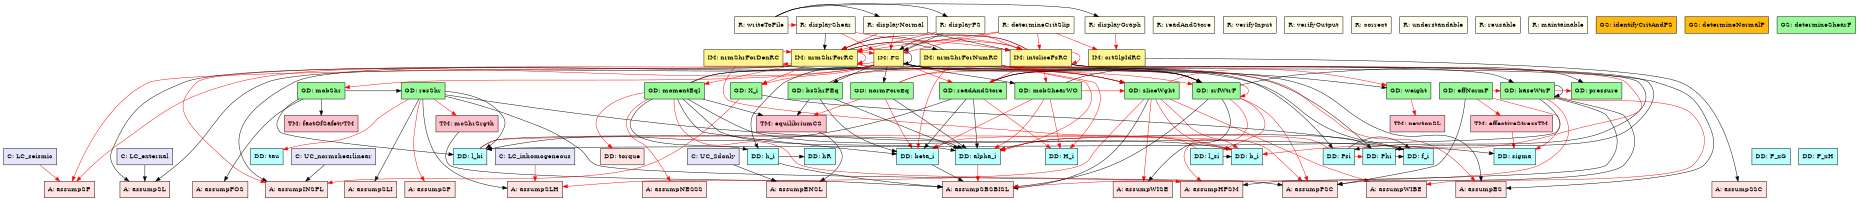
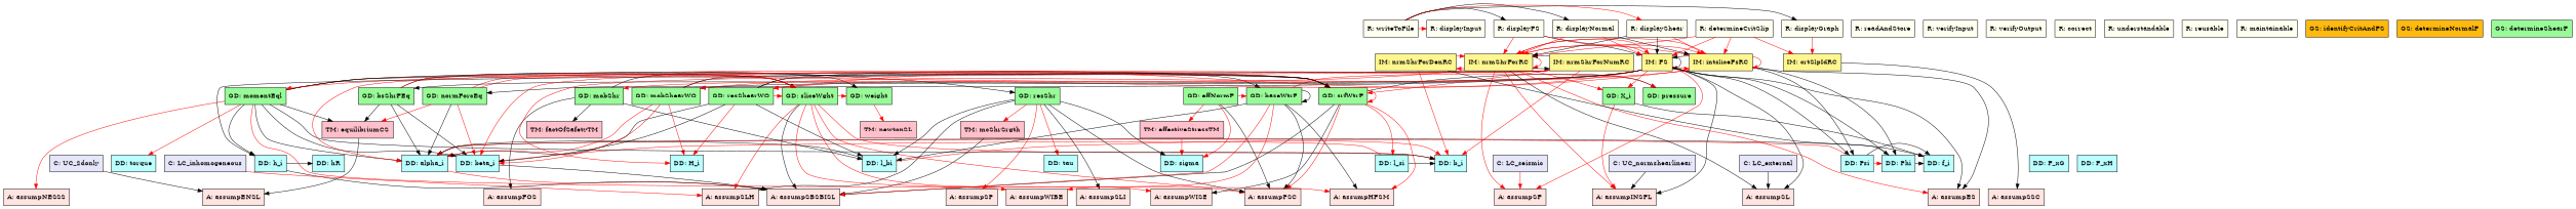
  digraph {
    node [color=black fillcolor=mistyrose shape=box style=filled]
    edge [color=red]
    n1 [label="A: assumpSBSBISL"]
    n2 [label="A: assumpENSL"]
    n3 [label="A: assumpSLH"]
    n4 [label="A: assumpSP"]
    n5 [label="A: assumpSLI"]
    n6 [label="A: assumpPSC"]
    n7 [label="A: assumpFOS"]
    n8 [label="A: assumpINSFL"]
    n9 [label="A: assumpNESSS"]
    n10 [label="A: assumpHFSM"]
    n11 [label="A: assumpWIBE"]
    n12 [label="A: assumpWISE"]
    n13 [label="A: assumpES"]
    n14 [label="A: assumpSF"]
    n15 [label="A: assumpSL"]
    n16 [label="A: assumpSSC"]
    n17 [fillcolor=paleturquoise1 label="DD: alpha_i"]
    n18 [fillcolor=paleturquoise1 label="DD: beta_i"]
    n19 [fillcolor=paleturquoise1 label="DD: l_bi"]
    n20 [fillcolor=paleturquoise1 label="DD: b_i"]
    n21 [fillcolor=paleturquoise1 label="DD: l_si"]
    n22 [fillcolor=paleturquoise1 label="DD: h_i"]
    n23 [fillcolor=paleturquoise1 label="DD: hR"]
    n24 [fillcolor=paleturquoise1 label="DD: Phi"]
    n25 [fillcolor=paleturquoise1 label="DD: f_i"]
    n26 [fillcolor=paleturquoise1 label="DD: Psi"]
    n27 [fillcolor=paleturquoise1 label="DD: sigma"]
    n28 [fillcolor=paleturquoise1 label="DD: tau"]
    n29 [fillcolor=paleturquoise1 label="DD: H_i"]
-   n30 [label="DD: torque"]
+   n30 [fillcolor=paleturquoise1 label="DD: torque"]
    n31 [fillcolor=paleturquoise1 label="DD: F_xG"]
    n32 [fillcolor=paleturquoise1 label="DD: F_xH"]
    n33 [fillcolor=pink label="TM: equilibriumCS"]
    n34 [fillcolor=pink label="TM: mcShrSrgth"]
    n35 [fillcolor=pink label="TM: effectiveStressTM"]
    n36 [fillcolor=pink label="TM: factOfSafetyTM"]
    n37 [fillcolor=pink label="TM: newtonSL"]
    n38 [fillcolor=palegreen label="GD: normForcEq"]
    n39 [fillcolor=palegreen label="GD: sliceWght"]
    n40 [fillcolor=palegreen label="GD: srfWtrF"]
    n41 [fillcolor=palegreen label="GD: bsShrFEq"]
    n42 [fillcolor=palegreen label="GD: resShr"]
    n43 [fillcolor=palegreen label="GD: mobShr"]
    n44 [fillcolor=palegreen label="GD: effNormF"]
    n45 [fillcolor=palegreen label="GD: baseWtrF"]
-   n46 [fillcolor=palegreen label="GD: readAndStore"]
+   n46 [fillcolor=palegreen label="GD: resShearWO"]
    n47 [fillcolor=palegreen label="GD: mobShearWO"]
    n48 [fillcolor=palegreen label="GD: X_i"]
    n49 [fillcolor=palegreen label="GD: momentEql"]
    n50 [fillcolor=palegreen label="GD: weight"]
    n51 [fillcolor=palegreen label="GD: pressure"]
    n52 [fillcolor=khaki1 label="IM: FS"]
    n53 [fillcolor=khaki1 label="IM: nrmShrForRC"]
    n54 [fillcolor=khaki1 label="IM: intsliceFsRC"]
    n55 [fillcolor=khaki1 label="IM: nrmShrForNumRC"]
    n56 [fillcolor=khaki1 label="IM: nrmShrForDenRC"]
    n57 [fillcolor=khaki1 label="IM: crtSlpIdRC"]
    n58 [fillcolor=ivory label="R: determineCritSlip"]
    n59 [fillcolor=ivory label="R: displayGraph"]
    n60 [fillcolor=ivory label="R: displayFS"]
    n61 [fillcolor=ivory label="R: displayNormal"]
    n62 [fillcolor=ivory label="R: displayShear"]
    n63 [fillcolor=ivory label="R: writeToFile"]
+   n64 [fillcolor=ivory label="R: displayInput"]
    n65 [fillcolor=ivory label="R: readAndStore"]
    n66 [fillcolor=ivory label="R: verifyInput"]
    n67 [fillcolor=ivory label="R: verifyOutput"]
    n68 [fillcolor=ivory label="R: correct"]
    n69 [fillcolor=ivory label="R: understandable"]
    n70 [fillcolor=ivory label="R: reusable"]
    n71 [fillcolor=ivory label="R: maintainable"]
    n72 [fillcolor=darkgoldenrod1 label="GS: identifyCritAndFS"]
    n73 [fillcolor=darkgoldenrod1 label="GS: determineNormalF"]
    n74 [fillcolor=palegreen label="GS: determineShearF"]
    n75 [fillcolor=lavender label="C: LC_inhomogeneous"]
    n76 [fillcolor=lavender label="C: LC_seismic"]
    n77 [fillcolor=lavender label="C: LC_external"]
    n78 [fillcolor=lavender label="C: UC_normshearlinear"]
    n79 [fillcolor=lavender label="C: UC_2donly"]
    subgraph sub_1 {
      rank=same
      n1
      n2
      n3
      n4
      n5
      n6
      n7
      n8
      n9
      n10
      n11
      n12
      n13
      n14
      n15
      n16
    }
    subgraph sub_2 {
      rank=same
      n17
      n18
      n19
      n20
      n21
      n22
      n23
      n24
      n25
      n26
      n27
      n28
      n29
      n30
      n31
      n32
    }
    subgraph sub_3 {
      rank=same
      n33
      n34
      n35
      n36
      n37
    }
    subgraph sub_4 {
      rank=same
      n38
      n39
      n40
      n41
      n42
      n43
      n44
      n45
      n46
      n47
      n48
      n49
      n50
      n51
    }
    subgraph sub_5 {
      rank=same
      n52
      n53
      n54
      n55
      n56
      n57
    }
    subgraph sub_6 {
      rank=same
      n58
      n59
      n60
      n61
      n62
      n63
+     n64
      n65
      n66
      n67
      n68
      n69
      n70
      n71
    }
    subgraph sub_7 {
      rank=same
      n72
      n73
      n74
    }
    subgraph sub_8 {
      rank=same
      n75
      n76
      n77
      n78
      n79
    }
    n17 -> n1
    n18 -> n1 [color=black]
    n19 -> n17 [color=black]
    n19 -> n20
    n21 -> n18
    n21 -> n20 [color=black]
    n22 -> n1 [color=black]
    n22 -> n23 [color=black]
    n24 -> n17 [color=black]
    n24 -> n25 [color=black]
    n26 -> n17
    n26 -> n24
    n26 -> n25 [color=black]
    n33 -> n2 [color=black]
    n34 -> n1 [color=black]
    n35 -> n27
    n38 -> n17 [color=black]
    n38 -> n18
    n38 -> n33
    n38 -> n39
    n38 -> n40
    n39 -> n1 [color=black]
    n39 -> n3
    n39 -> n6
    n39 -> n11
    n39 -> n12
    n39 -> n20
    n39 -> n50
    n40 -> n1 [color=black]
    n40 -> n6
    n40 -> n10
    n40 -> n12 [color=black]
    n40 -> n21
    n40 -> n40
    n40 -> n51 [color=black]
    n41 -> n17 [color=black]
    n41 -> n18 [color=black]
    n41 -> n33 [color=black]
    n41 -> n39 [color=black]
    n41 -> n40
    n42 -> n3 [color=black]
    n42 -> n4
    n42 -> n5 [color=black]
    n42 -> n6 [color=black]
    n42 -> n19 [color=black]
    n42 -> n27 [color=black]
    n42 -> n28
    n42 -> n34
    n43 -> n7 [color=black]
    n43 -> n19 [color=black]
    n43 -> n36 [color=black]
    n43 -> n42 [color=black]
    n44 -> n6 [color=black]
    n44 -> n27
    n44 -> n35
    n44 -> n45
    n45 -> n1
    n45 -> n6 [color=black]
    n45 -> n10 [color=black]
    n45 -> n11
    n45 -> n19 [color=black]
    n45 -> n45 [color=black]
    n45 -> n51
    n46 -> n17 [color=black]
    n46 -> n18 [color=black]
    n46 -> n19 [color=black]
    n46 -> n29
    n46 -> n39
    n46 -> n40 [color=black]
    n46 -> n45 [color=black]
    n47 -> n17
    n47 -> n18
    n47 -> n29
    n47 -> n39
    n47 -> n40 [color=black]
    n48 -> n8
    n48 -> n25 [color=black]
    n49 -> n9
    n49 -> n10
    n49 -> n17 [color=black]
    n49 -> n18 [color=black]
    n49 -> n20 [color=black]
    n49 -> n22 [color=black]
    n49 -> n30
    n49 -> n33 [color=black]
+   n49 -> n39
    n49 -> n40 [color=black]
    n49 -> n50 [color=black]
    n50 -> n37
    n52 -> n8 [color=black]
    n52 -> n13 [color=black]
    n52 -> n14
    n52 -> n15 [color=black]
    n52 -> n24 [color=black]
    n52 -> n26 [color=black]
    n52 -> n38 [color=black]
    n52 -> n41 [color=black]
    n52 -> n43
    n52 -> n46
    n52 -> n47 [color=black]
    n52 -> n48
    n52 -> n52 [color=black]
    n52 -> n53
    n52 -> n54
    n53 -> n8
    n53 -> n13
    n53 -> n14
    n53 -> n15 [color=black]
    n53 -> n48
    n53 -> n49
    n53 -> n52
    n53 -> n53
    n53 -> n54
    n53 -> n55 [color=black]
    n53 -> n56
    n54 -> n13 [color=black]
    n54 -> n24 [color=black]
    n54 -> n26 [color=black]
    n54 -> n46
    n54 -> n47
    n54 -> n52 [color=black]
    n54 -> n53
    n54 -> n54
    n55 -> n17
    n55 -> n18
    n55 -> n20
    n55 -> n22 [color=black]
    n55 -> n29
    n55 -> n40
    n55 -> n53 [color=black]
    n56 -> n20
    n56 -> n25 [color=black]
    n56 -> n53
    n57 -> n16 [color=black]
    n58 -> n52
    n58 -> n53
    n58 -> n54
    n58 -> n57
    n59 -> n57
    n60 -> n52 [color=black]
    n60 -> n53
    n60 -> n54
    n61 -> n52
    n61 -> n53
    n61 -> n54 [color=black]
-   n62 -> n52
+   n62 -> n52 [color=black]
    n62 -> n53 [color=black]
    n62 -> n54
    n63 -> n59 [color=black]
    n63 -> n60 [color=black]
    n63 -> n61 [color=black]
    n63 -> n62
+   n63 -> n64
    n75 -> n3
    n76 -> n14
    n77 -> n15 [color=black]
    n78 -> n8 [color=black]
    n79 -> n2 [color=black]
  }
